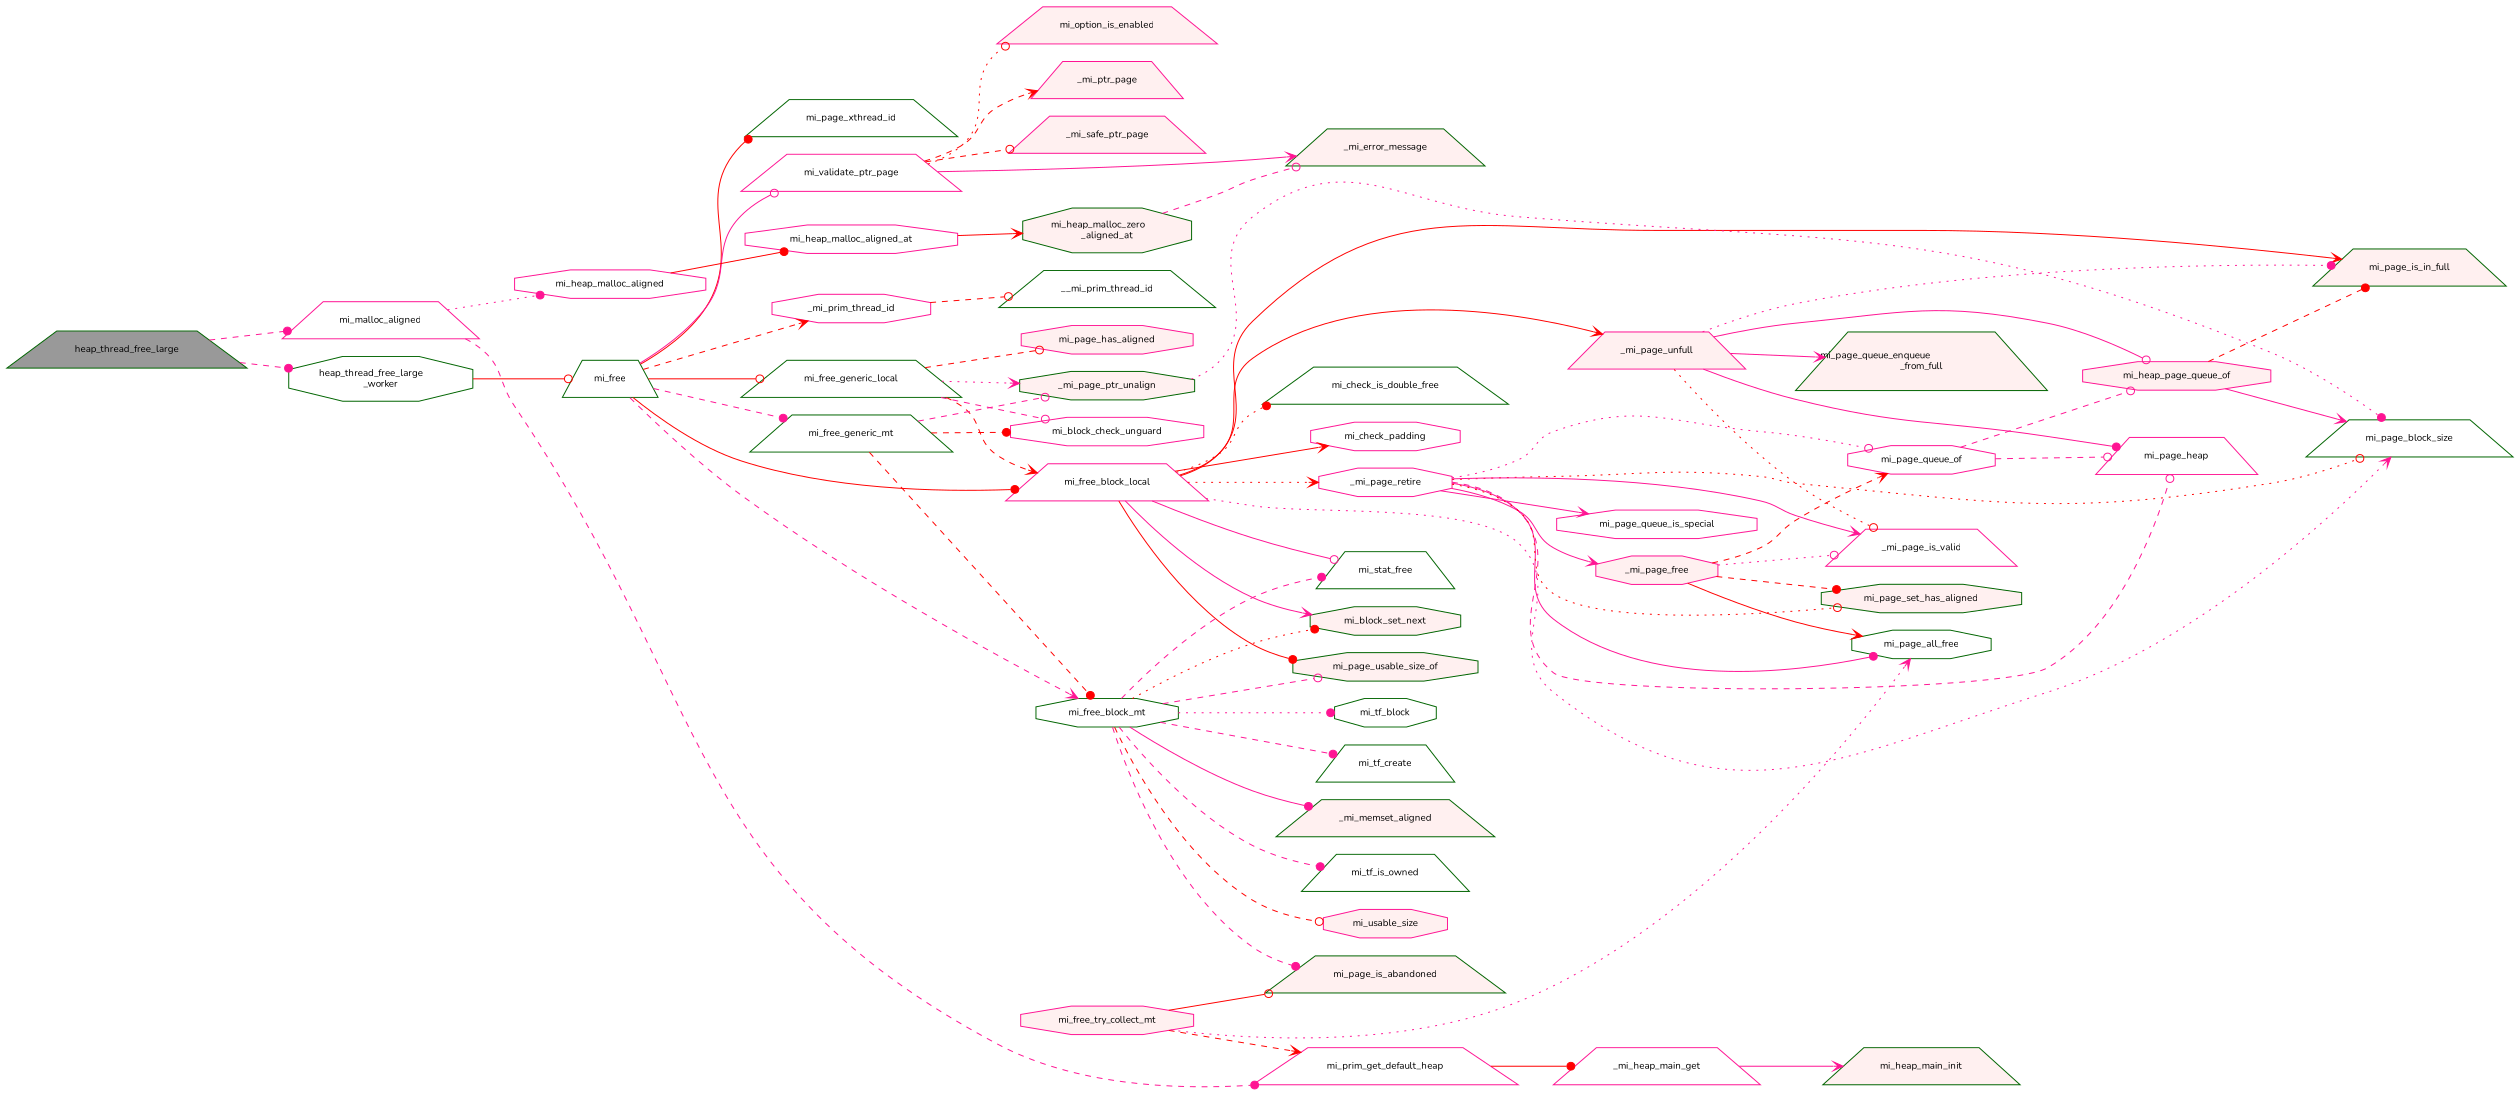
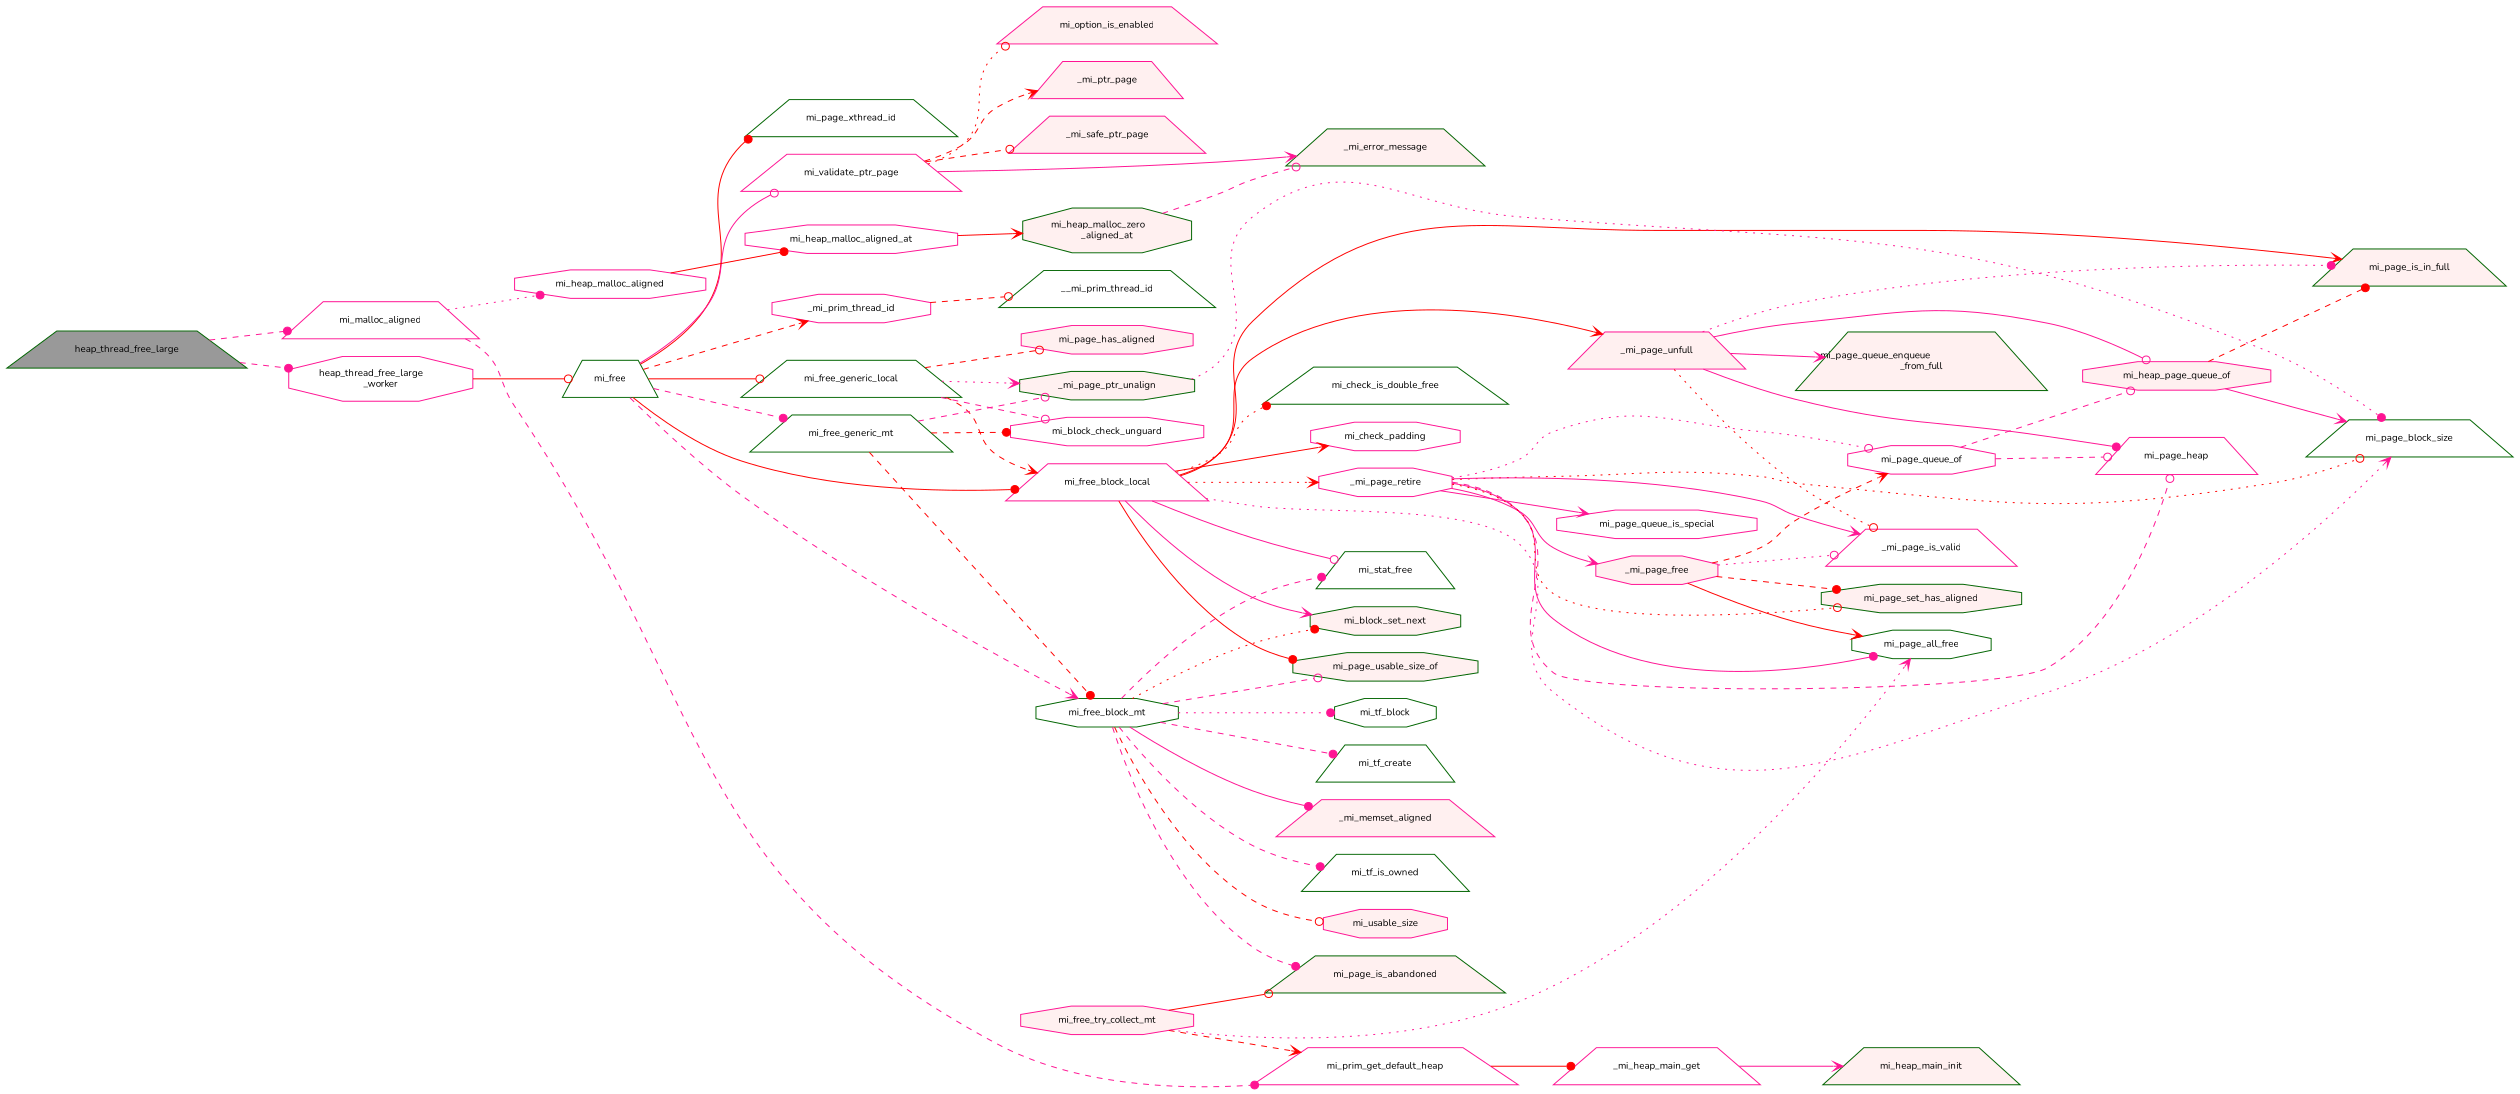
  digraph {
    fontname=Nunito
    rankdir=LR
    node [color=darkgreen fillcolor=white fontname=Nunito fontsize=10 shape=trapezium style=filled]
    edge [arrowhead=dot color=deeppink fontname=Nunito fontsize=10 labelfontname=Helvetica labelfontsize=10 style=dashed]
    n1 [fillcolor=grey60 fontcolor=black height=0.2 label=heap_thread_free_large width=0.4]
-   n2 [height=0.2 label="heap_thread_free_large\l_worker" shape=octagon width=0.4]
+   n2 [color=deeppink height=0.2 label="heap_thread_free_large\l_worker" shape=octagon width=0.4]
    n3 [color=deeppink height=0.2 label=mi_malloc_aligned width=0.4]
    n4 [height=0.2 label=mi_free width=0.4]
    n5 [color=deeppink height=0.2 label=mi_prim_get_default_heap width=0.4]
    n6 [color=deeppink height=0.2 label=mi_heap_malloc_aligned shape=octagon width=0.4]
    n7 [color=deeppink height=0.2 label=_mi_prim_thread_id shape=octagon width=0.4]
    n8 [color=deeppink height=0.2 label=mi_free_block_local width=0.4]
    n9 [height=0.2 label=mi_free_block_mt shape=octagon width=0.4]
    n10 [height=0.2 label=mi_free_generic_local width=0.4]
    n11 [height=0.2 label=mi_free_generic_mt width=0.4]
    n12 [height=0.2 label=mi_page_xthread_id width=0.4]
    n13 [color=deeppink height=0.2 label=mi_validate_ptr_page width=0.4]
    n14 [height=0.2 label=__mi_prim_thread_id width=0.4]
    n15 [color=deeppink height=0.2 label=_mi_page_retire shape=octagon width=0.4]
    n16 [height=0.2 label=mi_page_block_size width=0.4]
    n17 [fillcolor="#FFF0F0" height=0.2 label=mi_page_is_in_full width=0.4]
    n18 [color=deeppink fillcolor="#FFF0F0" height=0.2 label=_mi_page_unfull width=0.4]
    n19 [fillcolor="#FFF0F0" height=0.2 label=mi_block_set_next shape=octagon width=0.4]
    n20 [height=0.2 label=mi_check_is_double_free width=0.4]
    n21 [color=deeppink height=0.2 label=mi_check_padding shape=octagon width=0.4]
    n22 [fillcolor="#FFF0F0" height=0.2 label=mi_page_usable_size_of shape=octagon width=0.4]
    n23 [height=0.2 label=mi_stat_free width=0.4]
-   n24 [fillcolor="#FFF0F0" height=0.2 label=_mi_memset_aligned width=0.4]
+   n24 [color=deeppink fillcolor="#FFF0F0" height=0.2 label=_mi_memset_aligned width=0.4]
    n25 [fillcolor="#FFF0F0" height=0.2 label=mi_page_is_abandoned width=0.4]
    n26 [height=0.2 label=mi_tf_block shape=octagon width=0.4]
    n27 [height=0.2 label=mi_tf_create width=0.4]
    n28 [height=0.2 label=mi_tf_is_owned width=0.4]
    n29 [color=deeppink fillcolor="#FFF0F0" height=0.2 label=mi_usable_size shape=octagon width=0.4]
    n30 [fillcolor="#FFF0F0" height=0.2 label=_mi_page_ptr_unalign shape=octagon width=0.4]
    n31 [color=deeppink height=0.2 label=mi_block_check_unguard shape=octagon width=0.4]
    n32 [color=deeppink fillcolor="#FFF0F0" height=0.2 label=mi_page_has_aligned shape=octagon width=0.4]
    n33 [fillcolor="#FFF0F0" height=0.2 label=_mi_error_message width=0.4]
    n34 [color=deeppink fillcolor="#FFF0F0" height=0.2 label=_mi_ptr_page width=0.4]
    n35 [color=deeppink fillcolor="#FFF0F0" height=0.2 label=_mi_safe_ptr_page width=0.4]
    n36 [color=deeppink fillcolor="#FFF0F0" height=0.2 label=mi_option_is_enabled width=0.4]
    n37 [color=deeppink fillcolor="#FFF0F0" height=0.2 label=_mi_page_free shape=octagon width=0.4]
    n38 [color=deeppink height=0.2 label=_mi_page_is_valid width=0.4]
    n39 [height=0.2 label=mi_page_all_free shape=octagon width=0.4]
    n40 [color=deeppink height=0.2 label=mi_page_queue_of shape=octagon width=0.4]
    n41 [color=deeppink height=0.2 label=mi_page_heap width=0.4]
    n42 [fillcolor="#FFF0F0" height=0.2 label=mi_page_set_has_aligned shape=octagon width=0.4]
    n43 [color=deeppink height=0.2 label=mi_page_queue_is_special shape=octagon width=0.4]
    n44 [color=deeppink fillcolor="#FFF0F0" height=0.2 label=mi_heap_page_queue_of shape=octagon width=0.4]
    n45 [fillcolor="#FFF0F0" height=0.2 label="mi_page_queue_enqueue\l_from_full" width=0.4]
    n46 [color=deeppink fillcolor="#FFF0F0" height=0.2 label=mi_free_try_collect_mt shape=octagon width=0.4]
    n47 [color=deeppink height=0.2 label=_mi_heap_main_get width=0.4]
    n48 [fillcolor="#FFF0F0" height=0.2 label=mi_heap_main_init width=0.4]
    n49 [color=deeppink height=0.2 label=mi_heap_malloc_aligned_at shape=octagon width=0.4]
    n50 [fillcolor="#FFF0F0" height=0.2 label="mi_heap_malloc_zero\l_aligned_at" shape=octagon width=0.4]
    n1 -> n2
    n1 -> n3
    n2 -> n4 [arrowhead=odot color=red style=solid]
    n3 -> n5
    n3 -> n6 [style=dotted]
    n4 -> n7 [arrowhead=vee color=red]
    n4 -> n8 [color=red style=solid]
    n4 -> n9 [arrowhead=vee]
    n4 -> n10 [arrowhead=odot color=red style=solid]
    n4 -> n11
    n4 -> n12 [color=red style=solid]
    n4 -> n13 [arrowhead=odot style=solid]
    n5 -> n47 [color=red style=solid]
    n6 -> n49 [color=red style=solid]
    n7 -> n14 [arrowhead=odot color=red]
    n8 -> n15 [arrowhead=vee color=red style=dotted]
    n8 -> n16 [arrowhead=vee style=dotted]
    n8 -> n17 [arrowhead=vee color=red style=solid]
    n8 -> n18 [arrowhead=vee color=red style=solid]
    n8 -> n19 [arrowhead=vee style=solid]
    n8 -> n20 [color=red style=dotted]
    n8 -> n21 [arrowhead=vee color=red style=solid]
    n8 -> n22 [color=red style=solid]
    n8 -> n23 [arrowhead=odot style=solid]
    n9 -> n19 [color=red style=dotted]
    n9 -> n22 [arrowhead=odot]
    n9 -> n23
    n9 -> n24 [style=solid]
    n9 -> n25
    n9 -> n26 [style=dotted]
    n9 -> n27
    n9 -> n28
    n9 -> n29 [arrowhead=odot color=red]
    n10 -> n8 [arrowhead=vee color=red]
    n10 -> n30 [arrowhead=vee style=dotted]
    n10 -> n31 [arrowhead=odot]
    n10 -> n32 [arrowhead=odot color=red]
    n11 -> n9 [color=red]
    n11 -> n30 [arrowhead=odot]
    n11 -> n31 [color=red]
    n13 -> n33 [arrowhead=vee style=solid]
    n13 -> n34 [arrowhead=vee color=red]
    n13 -> n35 [arrowhead=odot color=red]
    n13 -> n36 [arrowhead=odot color=red style=dotted]
    n15 -> n16 [arrowhead=odot color=red style=dotted]
    n15 -> n37 [arrowhead=vee style=solid]
    n15 -> n38 [arrowhead=vee style=solid]
    n15 -> n39 [style=solid]
    n15 -> n40 [arrowhead=odot style=dotted]
    n15 -> n41 [arrowhead=odot]
    n15 -> n42 [arrowhead=odot color=red style=dotted]
    n15 -> n43 [arrowhead=vee style=solid]
    n18 -> n17 [style=dotted]
    n18 -> n38 [arrowhead=odot color=red style=dotted]
    n18 -> n41 [style=solid]
    n18 -> n44 [arrowhead=odot style=solid]
    n18 -> n45 [arrowhead=vee style=solid]
    n30 -> n16 [style=dotted]
    n37 -> n38 [arrowhead=odot style=dotted]
    n37 -> n39 [arrowhead=vee color=red style=solid]
    n37 -> n40 [arrowhead=vee color=red]
    n37 -> n42 [color=red]
    n40 -> n41 [arrowhead=odot]
    n40 -> n44 [arrowhead=odot]
    n44 -> n16 [arrowhead=vee style=solid]
    n44 -> n17 [color=red]
    n46 -> n5 [arrowhead=vee color=red]
    n46 -> n25 [arrowhead=odot color=red style=solid]
    n46 -> n39 [arrowhead=vee style=dotted]
    n47 -> n48 [arrowhead=vee style=solid]
    n49 -> n50 [arrowhead=vee color=red style=solid]
    n50 -> n33 [arrowhead=odot]
  }
